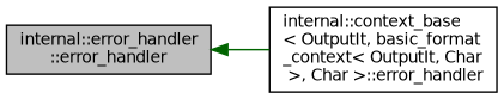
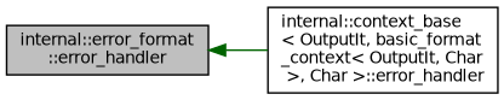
  digraph {
    rankdir=LR
    node [color=black fontname=Helvetica fontsize=10 shape=record style=filled]
-   n1 [fillcolor=grey75 fontcolor=black height=0.2 label="internal::error_handler\l::error_handler" width=0.4]
+   n1 [fillcolor=grey75 fontcolor=black height=0.2 label="internal::error_format\l::error_handler" width=0.4]
    n2 [fillcolor=white height=0.2 label="internal::context_base\l\< OutputIt, basic_format\l_context\< OutputIt, Char\l \>, Char \>::error_handler" width=0.4]
    n1 -> n2 [color=darkgreen dir=back fontname=Helvetica fontsize=10 labelfontname=Helvetica labelfontsize=10 style=solid]
  }
